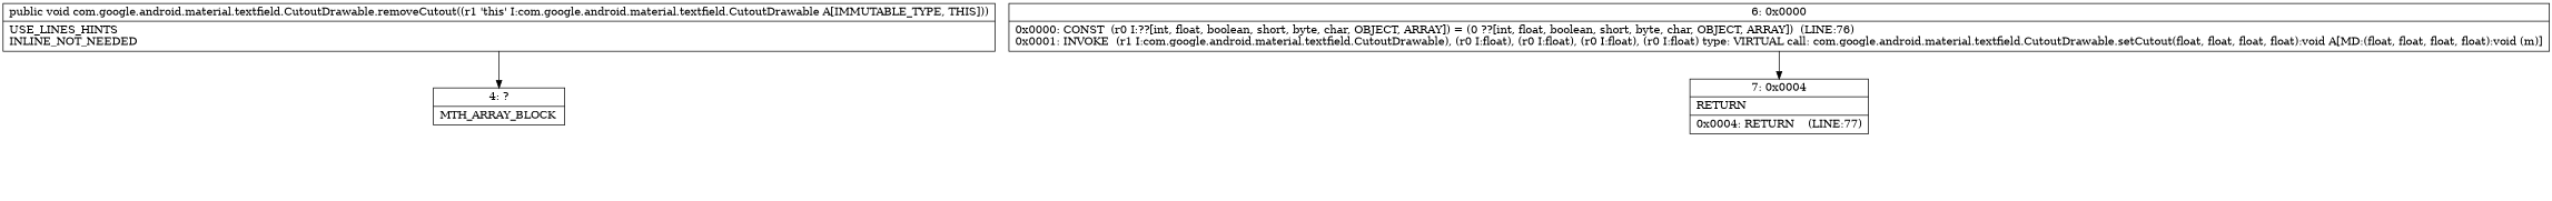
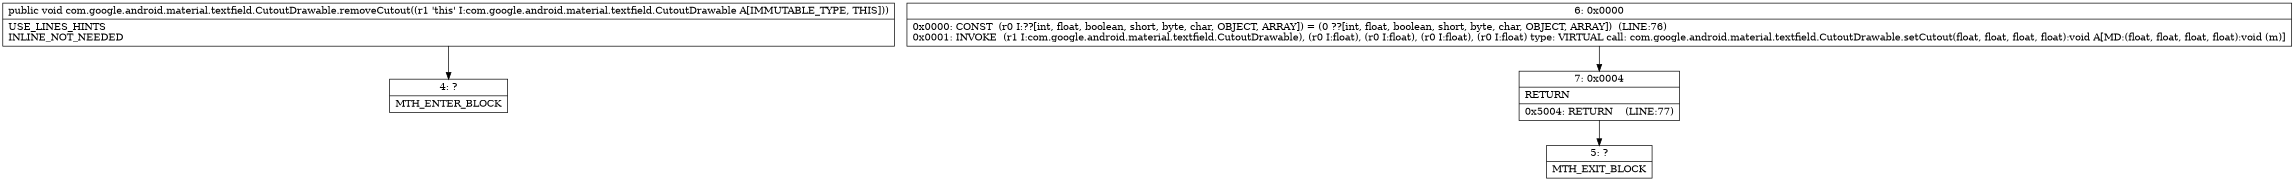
  digraph {
    node [shape=record]
-   n1 [label="{4\:\ ?|MTH_ARRAY_BLOCK\l}"]
+   n1 [label="{4\:\ ?|MTH_ENTER_BLOCK\l}"]
    n2 [label="{6\:\ 0x0000|0x0000: CONST  (r0 I:??[int, float, boolean, short, byte, char, OBJECT, ARRAY]) = (0 ??[int, float, boolean, short, byte, char, OBJECT, ARRAY])  (LINE:76)\l0x0001: INVOKE  (r1 I:com.google.android.material.textfield.CutoutDrawable), (r0 I:float), (r0 I:float), (r0 I:float), (r0 I:float) type: VIRTUAL call: com.google.android.material.textfield.CutoutDrawable.setCutout(float, float, float, float):void A[MD:(float, float, float, float):void (m)]\l}"]
-   n3 [label="{7\:\ 0x0004|RETURN\l|0x0004: RETURN    (LINE:77)\l}"]
+   n3 [label="{7\:\ 0x0004|RETURN\l|0x5004: RETURN    (LINE:77)\l}"]
+   n4 [label="{5\:\ ?|MTH_EXIT_BLOCK\l}"]
    n5 [label="{public void com.google.android.material.textfield.CutoutDrawable.removeCutout((r1 'this' I:com.google.android.material.textfield.CutoutDrawable A[IMMUTABLE_TYPE, THIS]))  | USE_LINES_HINTS\lINLINE_NOT_NEEDED\l}"]
    n2 -> n3
+   n3 -> n4
    n5 -> n1
  }
